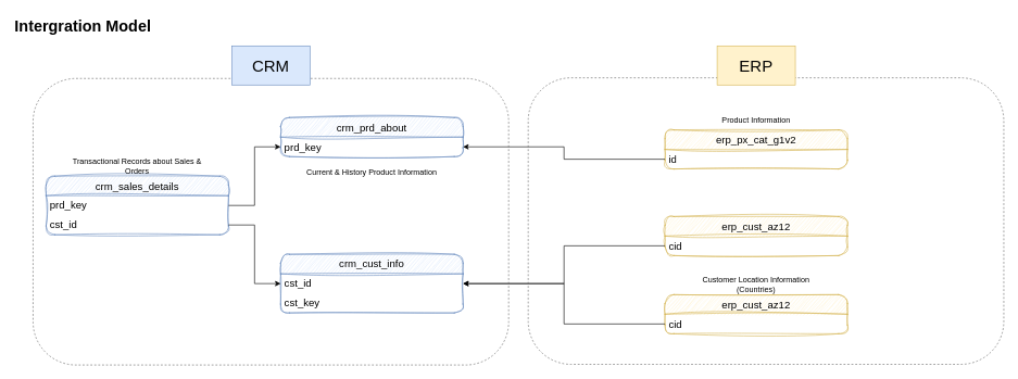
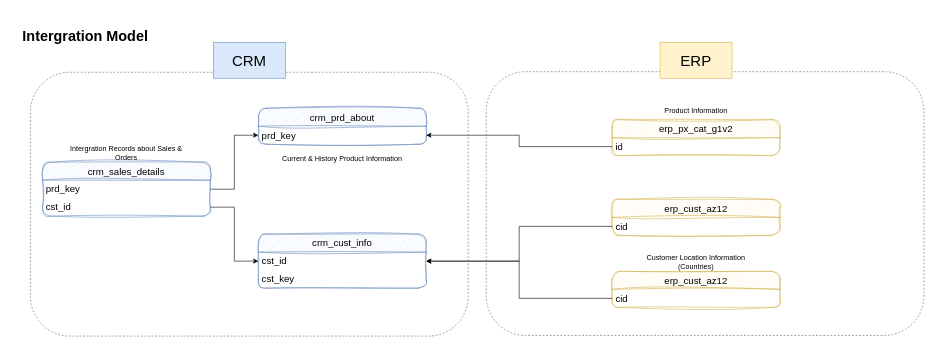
  <mxCell id="0" />
  <mxCell id="1" parent="0" />
- <mxCell id="2" value="&lt;h1 style=&quot;margin-top: 0px;&quot;&gt;Intergration Model&lt;/h1&gt;" style="text;html=1;whiteSpace=wrap;overflow=hidden;rounded=0;" vertex="1" parent="1"><mxGeometry x="20" y="20" width="220" height="40" as="geometry" /></mxCell>
+ <mxCell id="2" value="&lt;h1 style=&quot;margin-top: 0px;&quot;&gt;Intergration Model&lt;/h1&gt;" style="text;html=1;whiteSpace=wrap;overflow=hidden;rounded=0;" vertex="1" parent="1"><mxGeometry x="35" y="40" width="220" height="40" as="geometry" /></mxCell>
  <mxCell id="3" value="&lt;font style=&quot;font-size: 16px;&quot;&gt;crm_cust_info&lt;/font&gt;" style="swimlane;fontStyle=0;childLayout=stackLayout;horizontal=1;startSize=30;horizontalStack=0;resizeParent=1;resizeParentMax=0;resizeLast=0;collapsible=1;marginBottom=0;whiteSpace=wrap;html=1;rounded=1;fillColor=#dae8fc;strokeColor=#6c8ebf;sketch=1;curveFitting=1;jiggle=2;" vertex="1" parent="1"><mxGeometry x="430" y="390" width="280" height="90" as="geometry" /></mxCell>
  <mxCell id="4" value="&lt;font style=&quot;font-size: 16px;&quot;&gt;cst_id&lt;/font&gt;" style="text;strokeColor=none;fillColor=none;align=left;verticalAlign=middle;spacingLeft=4;spacingRight=4;overflow=hidden;points=[[0,0.5],[1,0.5]];portConstraint=eastwest;rotatable=0;whiteSpace=wrap;html=1;" vertex="1" parent="3"><mxGeometry y="30" width="280" height="30" as="geometry" /></mxCell>
  <mxCell id="5" value="&lt;font style=&quot;font-size: 16px;&quot;&gt;cst_key&lt;/font&gt;" style="text;strokeColor=none;fillColor=none;align=left;verticalAlign=middle;spacingLeft=4;spacingRight=4;overflow=hidden;points=[[0,0.5],[1,0.5]];portConstraint=eastwest;rotatable=0;whiteSpace=wrap;html=1;" vertex="1" parent="3"><mxGeometry y="60" width="280" height="30" as="geometry" /></mxCell>
  <mxCell id="6" value="&lt;font style=&quot;font-size: 16px;&quot;&gt;crm_prd_about&lt;/font&gt;" style="swimlane;fontStyle=0;childLayout=stackLayout;horizontal=1;startSize=30;horizontalStack=0;resizeParent=1;resizeParentMax=0;resizeLast=0;collapsible=1;marginBottom=0;whiteSpace=wrap;html=1;rounded=1;fillColor=#dae8fc;strokeColor=#6c8ebf;sketch=1;curveFitting=1;jiggle=2;" vertex="1" parent="1"><mxGeometry x="430" y="180" width="280" height="60" as="geometry" /></mxCell>
  <mxCell id="7" value="&lt;font style=&quot;font-size: 16px;&quot;&gt;prd_key&lt;/font&gt;" style="text;strokeColor=none;fillColor=none;align=left;verticalAlign=middle;spacingLeft=4;spacingRight=4;overflow=hidden;points=[[0,0.5],[1,0.5]];portConstraint=eastwest;rotatable=0;whiteSpace=wrap;html=1;" vertex="1" parent="6"><mxGeometry y="30" width="280" height="30" as="geometry" /></mxCell>
  <mxCell id="8" value="Current &amp;amp; History Product Information" style="text;html=1;align=center;verticalAlign=middle;whiteSpace=wrap;rounded=0;" vertex="1" parent="1"><mxGeometry x="465" y="250" width="210" height="30" as="geometry" /></mxCell>
  <mxCell id="9" value="&lt;font style=&quot;font-size: 16px;&quot;&gt;crm_sales_details&lt;/font&gt;" style="swimlane;fontStyle=0;childLayout=stackLayout;horizontal=1;startSize=30;horizontalStack=0;resizeParent=1;resizeParentMax=0;resizeLast=0;collapsible=1;marginBottom=0;whiteSpace=wrap;html=1;rounded=1;fillColor=#dae8fc;strokeColor=#6c8ebf;sketch=1;curveFitting=1;jiggle=2;" vertex="1" parent="1"><mxGeometry x="70" y="270" width="280" height="90" as="geometry" /></mxCell>
  <mxCell id="10" value="&lt;font style=&quot;font-size: 16px;&quot;&gt;prd_key&lt;/font&gt;" style="text;strokeColor=none;fillColor=none;align=left;verticalAlign=middle;spacingLeft=4;spacingRight=4;overflow=hidden;points=[[0,0.5],[1,0.5]];portConstraint=eastwest;rotatable=0;whiteSpace=wrap;html=1;" vertex="1" parent="9"><mxGeometry y="30" width="280" height="30" as="geometry" /></mxCell>
  <mxCell id="11" value="&lt;font style=&quot;font-size: 16px;&quot;&gt;cst_id&lt;/font&gt;" style="text;strokeColor=none;fillColor=none;align=left;verticalAlign=middle;spacingLeft=4;spacingRight=4;overflow=hidden;points=[[0,0.5],[1,0.5]];portConstraint=eastwest;rotatable=0;whiteSpace=wrap;html=1;" vertex="1" parent="9"><mxGeometry y="60" width="280" height="30" as="geometry" /></mxCell>
- <mxCell id="12" value="Transactional Records about Sales &amp;amp; Orders" style="text;html=1;align=center;verticalAlign=middle;whiteSpace=wrap;rounded=0;" vertex="1" parent="1"><mxGeometry x="105" y="240" width="210" height="30" as="geometry" /></mxCell>
+ <mxCell id="12" value="Intergration Records about Sales &amp;amp; Orders" style="text;html=1;align=center;verticalAlign=middle;whiteSpace=wrap;rounded=0;" vertex="1" parent="1"><mxGeometry x="105" y="240" width="210" height="30" as="geometry" /></mxCell>
  <mxCell id="13" style="edgeStyle=orthogonalEdgeStyle;rounded=0;orthogonalLoop=1;jettySize=auto;html=1;entryX=0;entryY=0.5;entryDx=0;entryDy=0;" edge="1" parent="1" source="11" target="4"><mxGeometry relative="1" as="geometry" /></mxCell>
  <mxCell id="14" style="edgeStyle=orthogonalEdgeStyle;rounded=0;orthogonalLoop=1;jettySize=auto;html=1;exitX=1;exitY=0.5;exitDx=0;exitDy=0;entryX=0;entryY=0.5;entryDx=0;entryDy=0;" edge="1" parent="1" source="10" target="7"><mxGeometry relative="1" as="geometry" /></mxCell>
  <mxCell id="15" value="&lt;font style=&quot;font-size: 16px;&quot;&gt;erp_cust_az12&lt;/font&gt;" style="swimlane;fontStyle=0;childLayout=stackLayout;horizontal=1;startSize=30;horizontalStack=0;resizeParent=1;resizeParentMax=0;resizeLast=0;collapsible=1;marginBottom=0;whiteSpace=wrap;html=1;rounded=1;fillColor=#fff2cc;strokeColor=#d6b656;sketch=1;curveFitting=1;jiggle=2;" vertex="1" parent="1"><mxGeometry x="1020" y="332" width="280" height="60" as="geometry" /></mxCell>
  <mxCell id="16" value="&lt;font style=&quot;font-size: 16px;&quot;&gt;cid&lt;/font&gt;" style="text;strokeColor=none;fillColor=none;align=left;verticalAlign=middle;spacingLeft=4;spacingRight=4;overflow=hidden;points=[[0,0.5],[1,0.5]];portConstraint=eastwest;rotatable=0;whiteSpace=wrap;html=1;" vertex="1" parent="15"><mxGeometry y="30" width="280" height="30" as="geometry" /></mxCell>
  <mxCell id="17" style="edgeStyle=orthogonalEdgeStyle;rounded=0;orthogonalLoop=1;jettySize=auto;html=1;entryX=1;entryY=0.5;entryDx=0;entryDy=0;" edge="1" parent="1" source="16" target="4"><mxGeometry relative="1" as="geometry" /></mxCell>
  <mxCell id="18" value="&lt;font style=&quot;font-size: 16px;&quot;&gt;erp_cust_az12&lt;/font&gt;" style="swimlane;fontStyle=0;childLayout=stackLayout;horizontal=1;startSize=30;horizontalStack=0;resizeParent=1;resizeParentMax=0;resizeLast=0;collapsible=1;marginBottom=0;whiteSpace=wrap;html=1;rounded=1;fillColor=#fff2cc;strokeColor=#d6b656;sketch=1;curveFitting=1;jiggle=2;" vertex="1" parent="1"><mxGeometry x="1020" y="452" width="280" height="60" as="geometry" /></mxCell>
  <mxCell id="19" value="&lt;font style=&quot;font-size: 16px;&quot;&gt;cid&lt;/font&gt;" style="text;strokeColor=none;fillColor=none;align=left;verticalAlign=middle;spacingLeft=4;spacingRight=4;overflow=hidden;points=[[0,0.5],[1,0.5]];portConstraint=eastwest;rotatable=0;whiteSpace=wrap;html=1;" vertex="1" parent="18"><mxGeometry y="30" width="280" height="30" as="geometry" /></mxCell>
  <mxCell id="20" value="Customer Location Information (Countries)" style="text;html=1;align=center;verticalAlign=middle;whiteSpace=wrap;rounded=0;" vertex="1" parent="1"><mxGeometry x="1055" y="422" width="210" height="30" as="geometry" /></mxCell>
  <mxCell id="21" style="edgeStyle=orthogonalEdgeStyle;rounded=0;orthogonalLoop=1;jettySize=auto;html=1;entryX=1;entryY=0.5;entryDx=0;entryDy=0;" edge="1" parent="1" source="19" target="4"><mxGeometry relative="1" as="geometry"><mxPoint x="740" y="440" as="targetPoint" /></mxGeometry></mxCell>
  <mxCell id="22" value="&lt;font style=&quot;font-size: 16px;&quot;&gt;erp_px_cat_g1v2&lt;/font&gt;" style="swimlane;fontStyle=0;childLayout=stackLayout;horizontal=1;startSize=30;horizontalStack=0;resizeParent=1;resizeParentMax=0;resizeLast=0;collapsible=1;marginBottom=0;whiteSpace=wrap;html=1;rounded=1;fillColor=#fff2cc;strokeColor=#d6b656;sketch=1;curveFitting=1;jiggle=2;" vertex="1" parent="1"><mxGeometry x="1020" y="199" width="280" height="60" as="geometry" /></mxCell>
  <mxCell id="23" value="&lt;font style=&quot;font-size: 16px;&quot;&gt;id&lt;/font&gt;" style="text;strokeColor=none;fillColor=none;align=left;verticalAlign=middle;spacingLeft=4;spacingRight=4;overflow=hidden;points=[[0,0.5],[1,0.5]];portConstraint=eastwest;rotatable=0;whiteSpace=wrap;html=1;" vertex="1" parent="22"><mxGeometry y="30" width="280" height="30" as="geometry" /></mxCell>
  <mxCell id="24" value="Product Information" style="text;html=1;align=center;verticalAlign=middle;whiteSpace=wrap;rounded=0;" vertex="1" parent="1"><mxGeometry x="1055" y="169" width="210" height="30" as="geometry" /></mxCell>
  <mxCell id="25" style="edgeStyle=orthogonalEdgeStyle;rounded=0;orthogonalLoop=1;jettySize=auto;html=1;exitX=0;exitY=0.5;exitDx=0;exitDy=0;entryX=1;entryY=0.5;entryDx=0;entryDy=0;" edge="1" parent="1" source="23" target="7"><mxGeometry relative="1" as="geometry" /></mxCell>
  <mxCell id="26" value="" style="rounded=1;whiteSpace=wrap;html=1;fillColor=none;strokeColor=#666666;fontColor=#333333;dashed=1;" vertex="1" parent="1"><mxGeometry x="50" y="120" width="730" height="440" as="geometry" /></mxCell>
  <mxCell id="27" value="" style="rounded=1;whiteSpace=wrap;html=1;fillColor=none;strokeColor=#666666;fontColor=#333333;dashed=1;" vertex="1" parent="1"><mxGeometry x="810" y="119" width="730" height="440" as="geometry" /></mxCell>
  <mxCell id="28" value="&lt;font style=&quot;font-size: 25px;&quot;&gt;CRM&lt;/font&gt;" style="rounded=0;whiteSpace=wrap;html=1;fillColor=#dae8fc;strokeColor=#6c8ebf;" vertex="1" parent="1"><mxGeometry x="355" y="70" width="120" height="60" as="geometry" /></mxCell>
  <mxCell id="29" value="&lt;font style=&quot;font-size: 25px;&quot;&gt;ERP&lt;/font&gt;" style="rounded=0;whiteSpace=wrap;html=1;fillColor=#fff2cc;strokeColor=#d6b656;" vertex="1" parent="1"><mxGeometry x="1100" y="70" width="120" height="60" as="geometry" /></mxCell>
